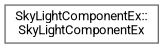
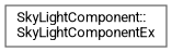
  digraph {
    rankdir=LR
    fontname=Roboto
-   n1 [color=grey40 fillcolor=white fontname=Roboto fontsize=10 height=0.2 label="SkyLightComponentEx::\lSkyLightComponentEx" shape=box style=filled width=0.4]
+   n1 [color=grey40 fillcolor=white fontname=Roboto fontsize=10 height=0.2 label="SkyLightComponent::\lSkyLightComponentEx" shape=box style=filled width=0.4]
  }
